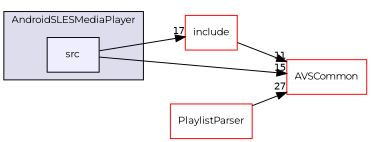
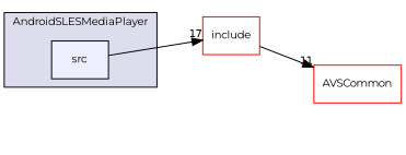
  digraph {
    compound=true
    fontname=Montserrat
    rankdir=LR
    node [fillcolor=white fontname=Montserrat fontsize=10 shape=box style=filled color=red]
    edge [fontname=Montserrat labeldistance=1.5 labelfontname=Helvetica labelfontsize=10]
    n1 [fillcolor="#eeeeff" label=src pencolor=black color=""]
    n2 [label=include]
    n3 [label=AVSCommon]
-   n4 [label=PlaylistParser]
    subgraph cluster_1 {
      bgcolor="#ddddee"
      fontsize=10
      label=AndroidSLESMediaPlayer
      pencolor=black
      n1
    }
    n1 -> n2 [headlabel=17]
-   n1 -> n3 [headlabel=15]
    n2 -> n3 [headlabel=11]
-   n4 -> n3 [headlabel=27]
  }
